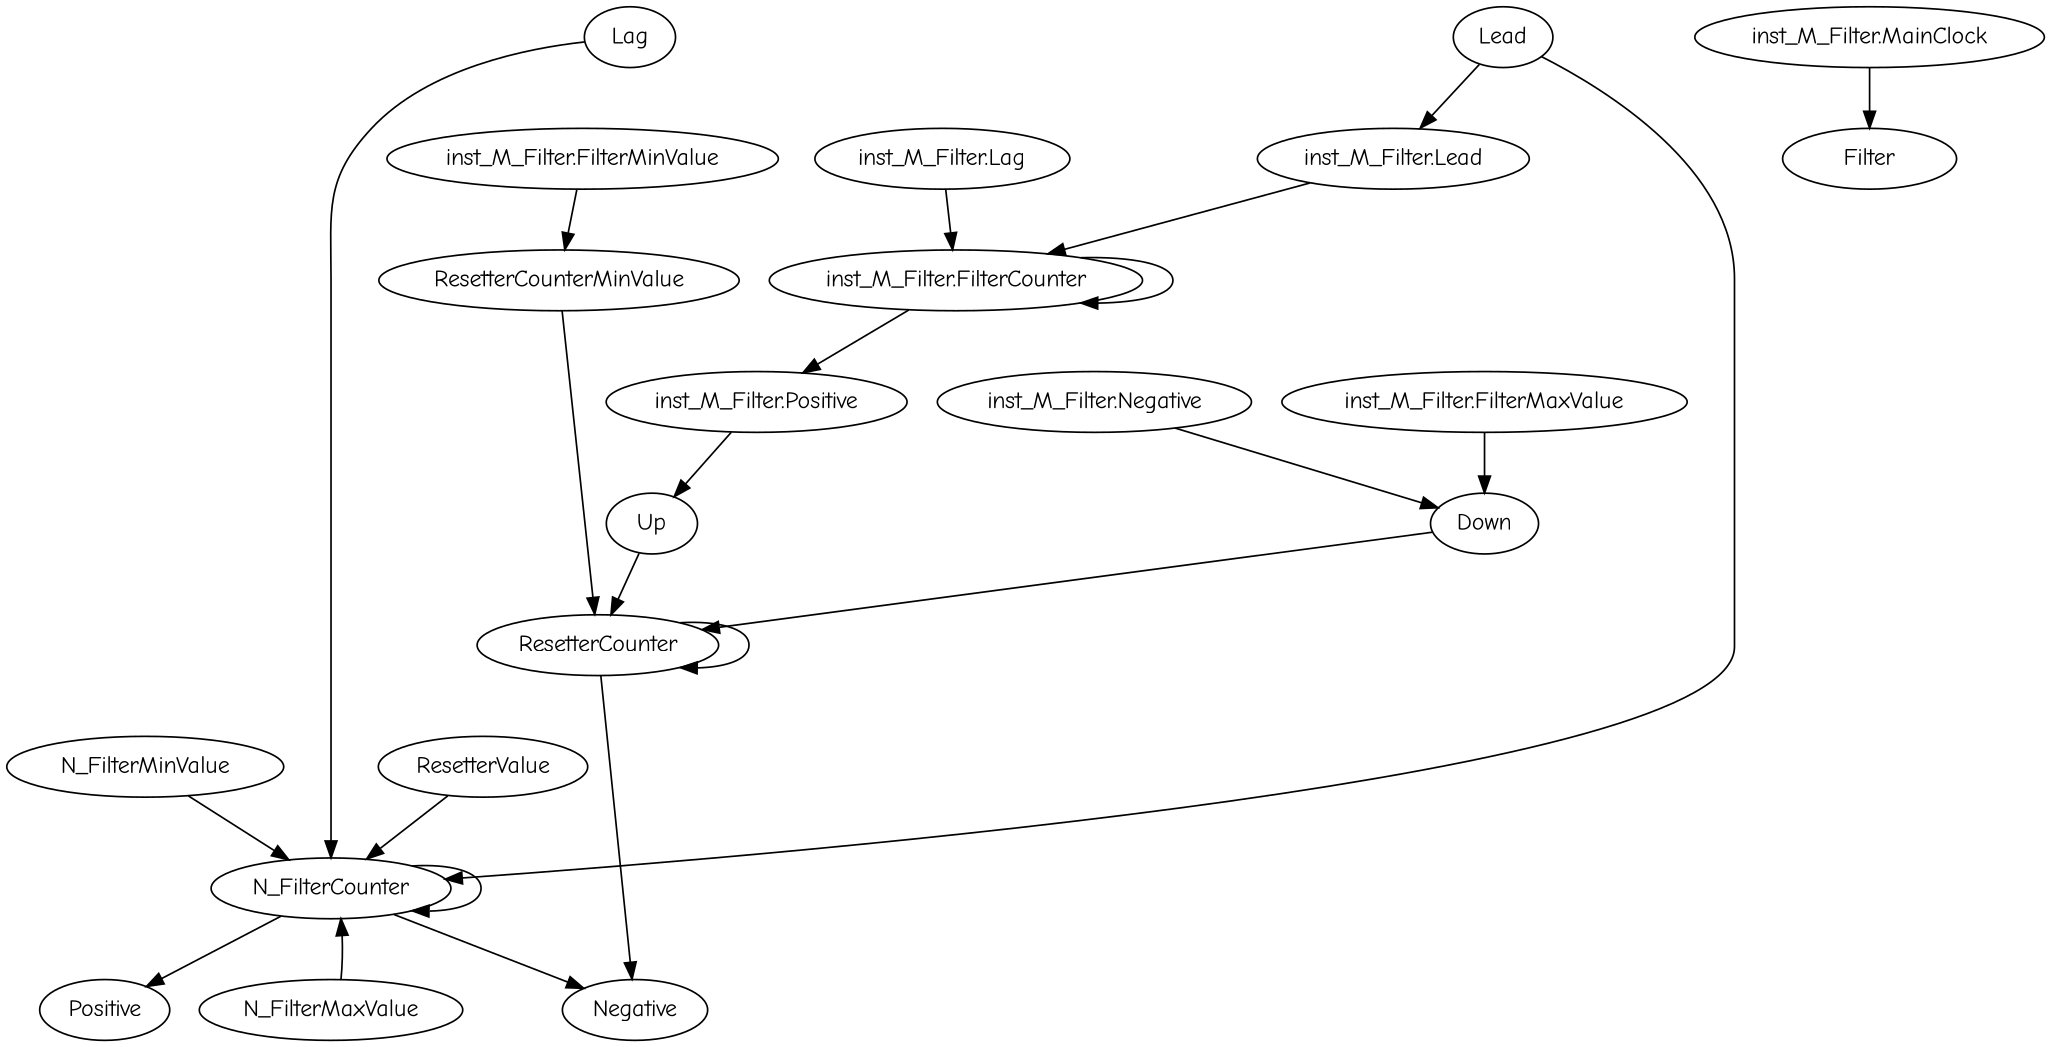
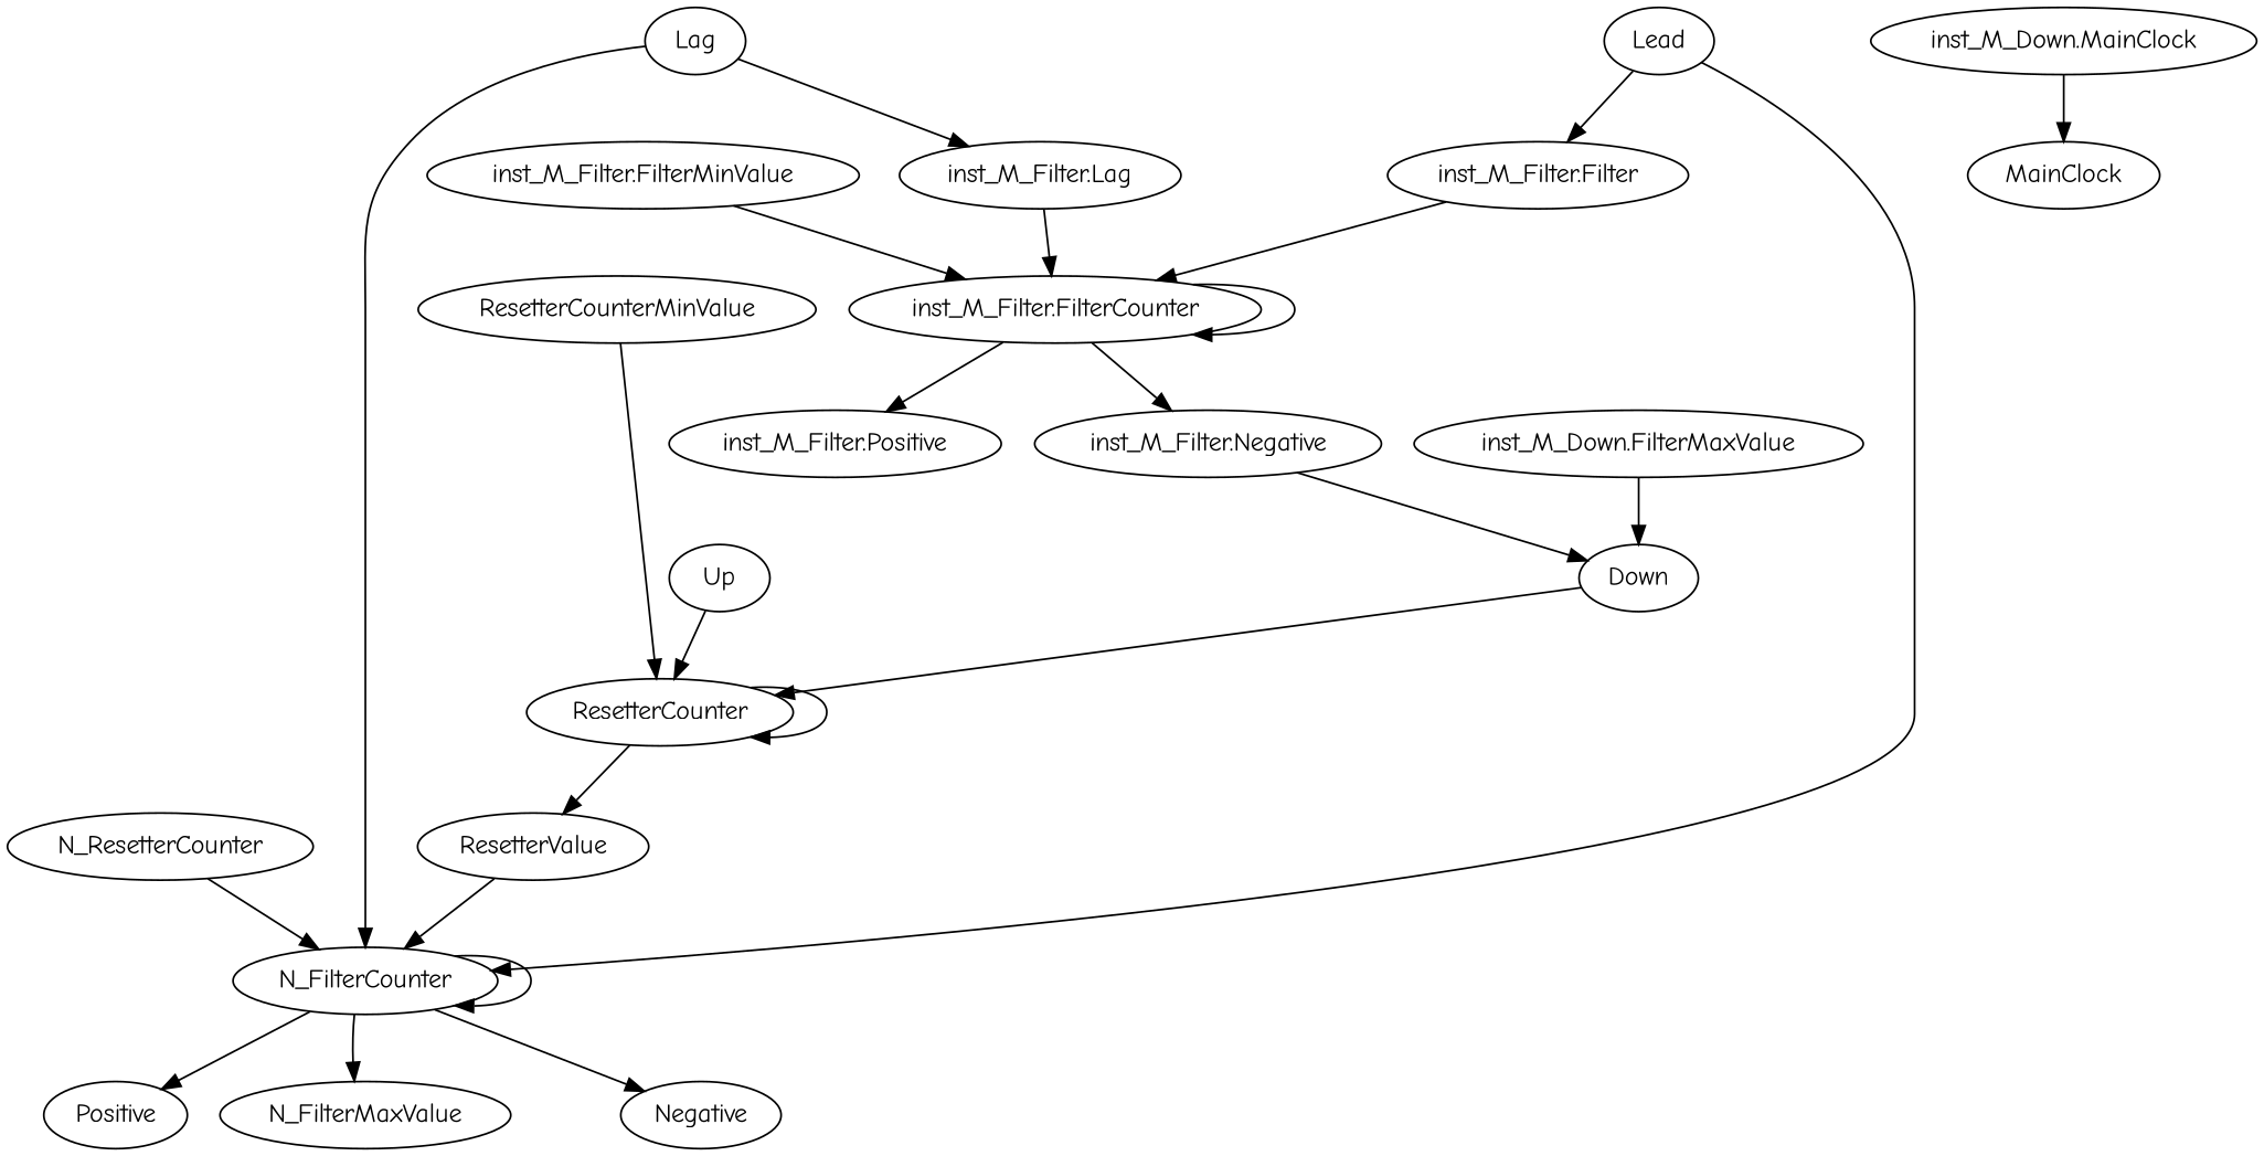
  digraph {
    fontname="Comic Neue"
    node [fontname="Comic Neue"]
    edge [fontname="Comic Neue" weight=1.0]
    ResetterCounter
    ResetterValue
    N_FilterCounter
    "inst_M_Filter.Negative"
    Down
    Lead
-   "inst_M_Filter.Lead"
+   "inst_M_Filter.Lead" [label="inst_M_Filter.Filter"]
    "inst_M_Filter.FilterCounter"
    Negative
    Positive
    "inst_M_Filter.Positive"
    Up
-   N_FilterMinValue
+   N_FilterMinValue [label=N_ResetterCounter]
    Lag
    "inst_M_Filter.Lag"
    ResetterCounterMinValue
-   "inst_M_Filter.FilterMaxValue"
+   "inst_M_Filter.FilterMaxValue" [label="inst_M_Down.FilterMaxValue"]
    "inst_M_Filter.FilterMinValue"
    N_FilterMaxValue
-   "inst_M_Filter.MainClock"
-   MainClock [label=Filter]
+   "inst_M_Filter.MainClock" [label="inst_M_Down.MainClock"]
+   MainClock
    ResetterCounter -> ResetterCounter [weight=8.0]
-   ResetterCounter -> Negative [weight=8.0]
+   ResetterCounter -> ResetterValue [weight=8.0]
    ResetterValue -> N_FilterCounter
    N_FilterCounter -> N_FilterCounter [weight=8.0]
    N_FilterCounter -> Negative
    N_FilterCounter -> Positive
    "inst_M_Filter.Negative" -> Down
    Down -> ResetterCounter
    Lead -> N_FilterCounter
    Lead -> "inst_M_Filter.Lead"
    "inst_M_Filter.Lead" -> "inst_M_Filter.FilterCounter"
+   "inst_M_Filter.FilterCounter" -> "inst_M_Filter.Negative"
    "inst_M_Filter.FilterCounter" -> "inst_M_Filter.FilterCounter" [weight=8.0]
    "inst_M_Filter.FilterCounter" -> "inst_M_Filter.Positive"
-   "inst_M_Filter.Positive" -> Up
    Up -> ResetterCounter [weight=2.0]
    N_FilterMinValue -> N_FilterCounter [weight=3.0]
    Lag -> N_FilterCounter
+   Lag -> "inst_M_Filter.Lag"
    "inst_M_Filter.Lag" -> "inst_M_Filter.FilterCounter"
    ResetterCounterMinValue -> ResetterCounter [weight=3.0]
    "inst_M_Filter.FilterMaxValue" -> Down [weight=3.0]
-   "inst_M_Filter.FilterMinValue" -> ResetterCounterMinValue [weight=3.0]
-   N_FilterMaxValue -> N_FilterCounter [weight=3.0]
+   "inst_M_Filter.FilterMinValue" -> "inst_M_Filter.FilterCounter" [weight=3.0]
+   N_FilterCounter -> N_FilterMaxValue [weight=3.0]
    "inst_M_Filter.MainClock" -> MainClock
  }
